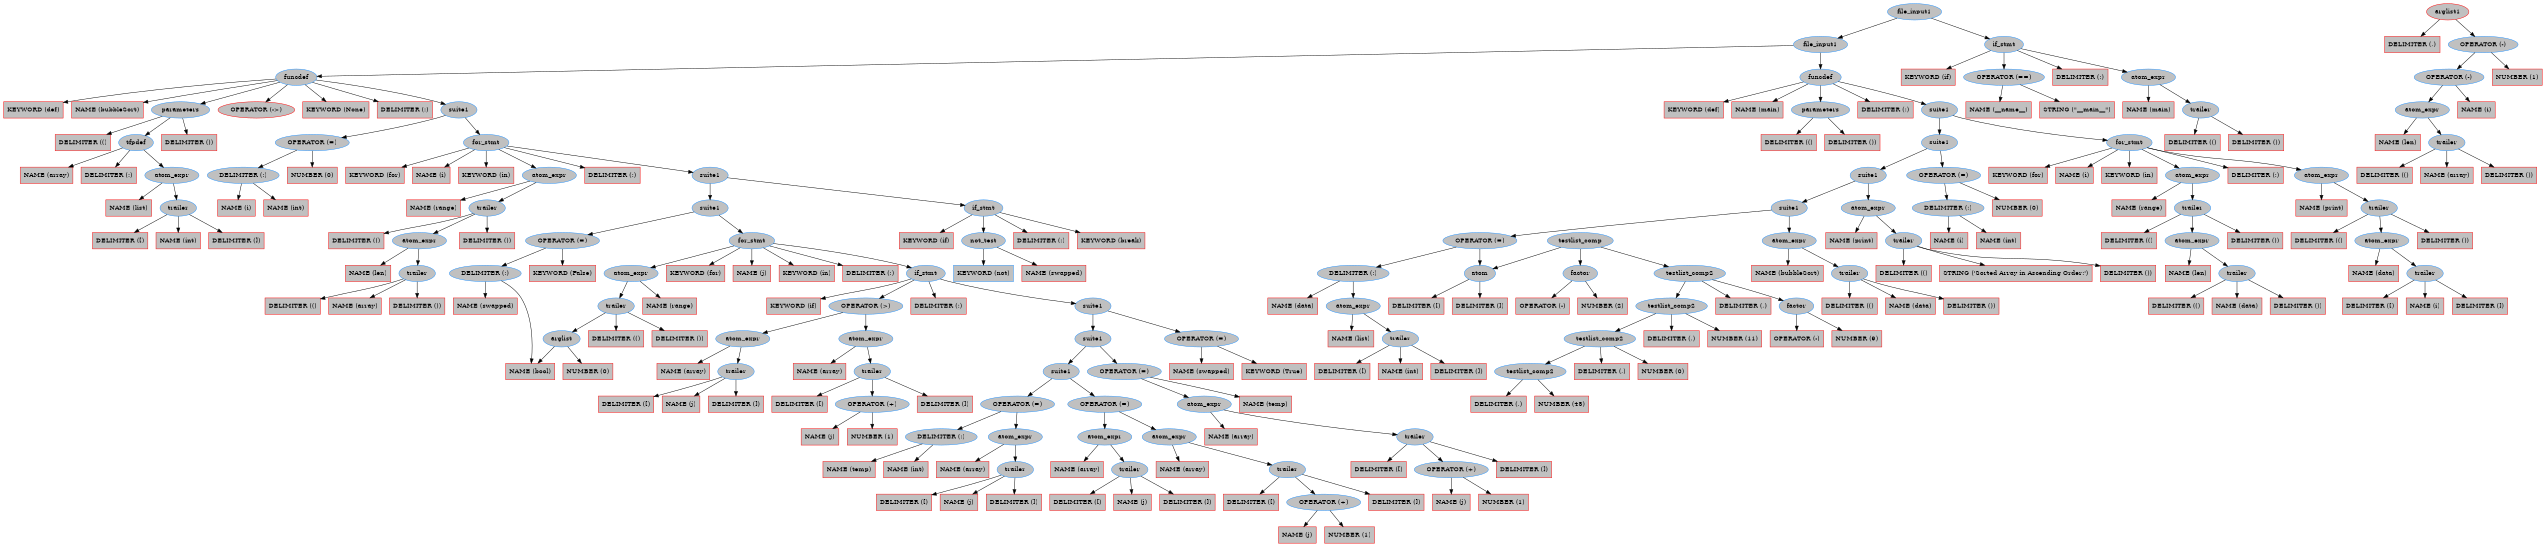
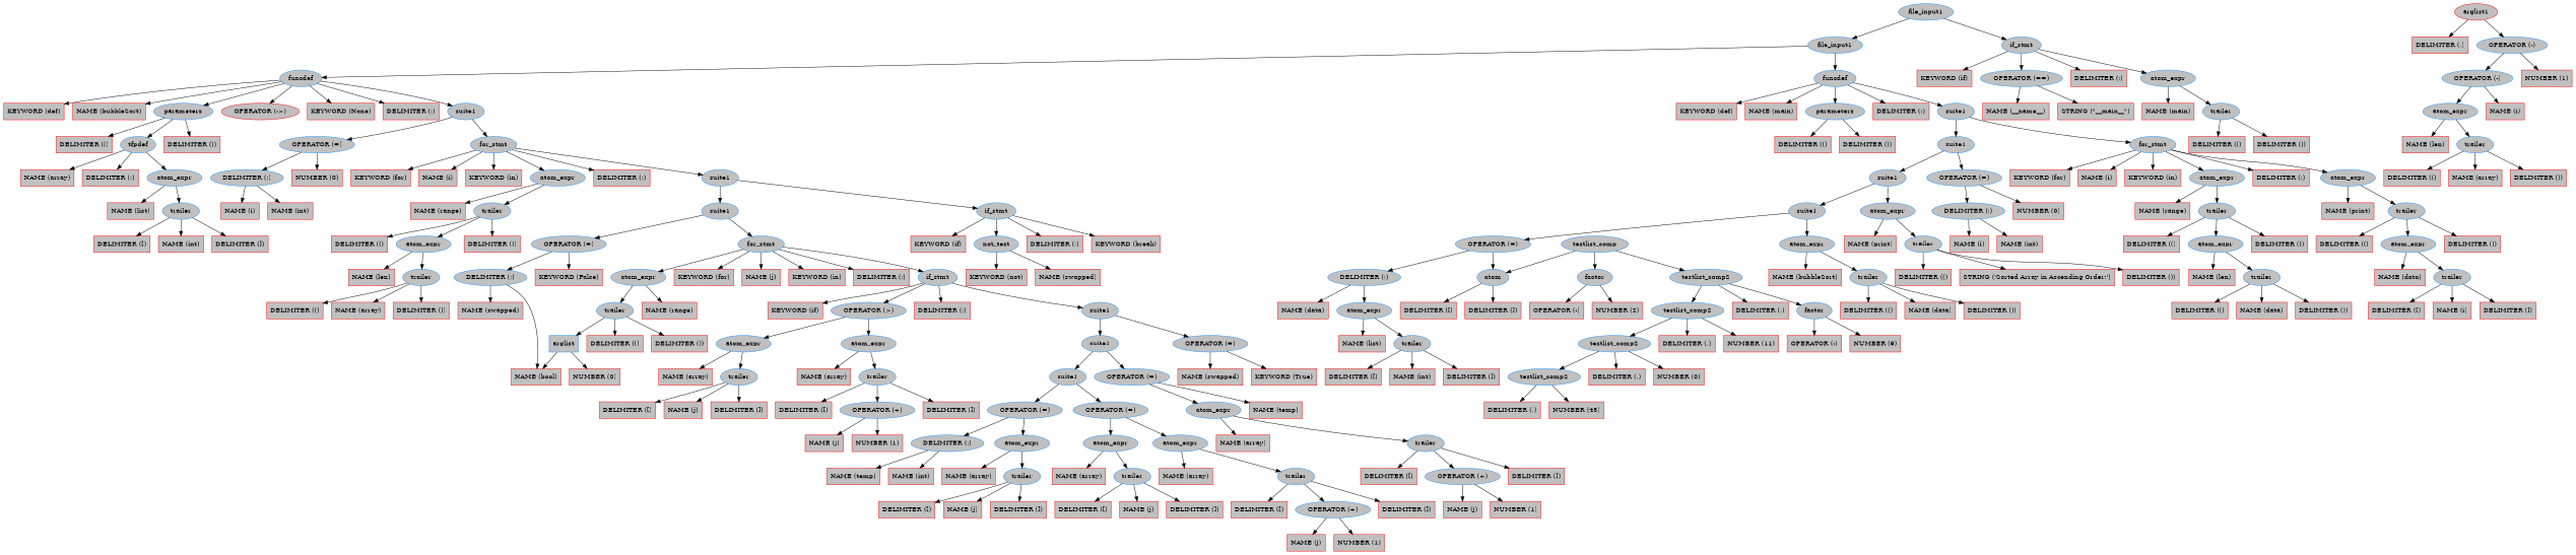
  digraph {
    node [color=red fillcolor=grey shape=box style=filled]
    n1 [color=dodgerblue label=file_input1 shape=ellipse]
    n2 [color=dodgerblue label=file_input1 shape=ellipse]
    n3 [color=dodgerblue label=if_stmt shape=ellipse]
    n4 [color=dodgerblue label=funcdef shape=ellipse]
    n5 [color=dodgerblue label=funcdef shape=ellipse]
    n6 [label="KEYWORD (if)"]
    n7 [color=dodgerblue label="OPERATOR (==)" shape=ellipse]
    n8 [label="DELIMITER (:)"]
    n9 [color=dodgerblue label=atom_expr shape=ellipse]
    n10 [label="KEYWORD (def)"]
    n11 [label="NAME (bubbleSort)"]
    n12 [color=dodgerblue label=parameters shape=ellipse]
    n13 [label="OPERATOR (->)" shape=ellipse]
    n14 [label="KEYWORD (None)"]
    n15 [label="DELIMITER (:)"]
    n16 [color=dodgerblue label=suite1 shape=ellipse]
    n17 [label="KEYWORD (def)"]
    n18 [label="NAME (main)"]
    n19 [color=dodgerblue label=parameters shape=ellipse]
    n20 [label="DELIMITER (:)"]
    n21 [color=dodgerblue label=suite1 shape=ellipse]
    n22 [label="DELIMITER (()"]
    n23 [color=dodgerblue label=tfpdef shape=ellipse]
    n24 [label="DELIMITER ())"]
    n25 [color=dodgerblue label="OPERATOR (=)" shape=ellipse]
    n26 [color=dodgerblue label=for_stmt shape=ellipse]
    n27 [label="NAME (array)"]
    n28 [label="DELIMITER (:)"]
    n29 [color=dodgerblue label=atom_expr shape=ellipse]
    n30 [label="NAME (list)"]
    n31 [color=dodgerblue label=trailer shape=ellipse]
    n32 [label="DELIMITER ([)"]
    n33 [label="NAME (int)"]
    n34 [label="DELIMITER (])"]
    n35 [color=dodgerblue label="DELIMITER (:)" shape=ellipse]
    n36 [label="NUMBER (0)"]
    n37 [label="KEYWORD (for)"]
    n38 [label="NAME (i)"]
    n39 [label="KEYWORD (in)"]
    n40 [color=dodgerblue label=atom_expr shape=ellipse]
    n41 [label="DELIMITER (:)"]
    n42 [color=dodgerblue label=suite1 shape=ellipse]
    n43 [label="NAME (i)"]
    n44 [label="NAME (int)"]
    n45 [label="NAME (range)"]
    n46 [color=dodgerblue label=trailer shape=ellipse]
    n47 [color=dodgerblue label=suite1 shape=ellipse]
    n48 [color=dodgerblue label=if_stmt shape=ellipse]
    n49 [label="DELIMITER (()"]
    n50 [color=dodgerblue label=atom_expr shape=ellipse]
    n51 [label="DELIMITER ())"]
    n52 [label="NAME (len)"]
    n53 [color=dodgerblue label=trailer shape=ellipse]
    n54 [label="DELIMITER (()"]
    n55 [label="NAME (array)"]
    n56 [label="DELIMITER ())"]
    n57 [color=dodgerblue label="OPERATOR (=)" shape=ellipse]
    n58 [color=dodgerblue label=for_stmt shape=ellipse]
    n59 [label="KEYWORD (if)"]
    n60 [color=dodgerblue label=not_test shape=ellipse]
    n61 [label="DELIMITER (:)"]
    n62 [label="KEYWORD (break)"]
    n63 [color=dodgerblue label="DELIMITER (:)" shape=ellipse]
    n64 [label="KEYWORD (False)"]
    n65 [label="KEYWORD (for)"]
    n66 [label="NAME (j)"]
    n67 [label="KEYWORD (in)"]
    n68 [color=dodgerblue label=atom_expr shape=ellipse]
    n69 [label="DELIMITER (:)"]
    n70 [color=dodgerblue label=if_stmt shape=ellipse]
    n71 [label="NAME (swapped)"]
    n72 [label="NAME (bool)"]
    n73 [label="NAME (range)"]
    n74 [color=dodgerblue label=trailer shape=ellipse]
    n75 [label="KEYWORD (if)"]
    n76 [color=dodgerblue label="OPERATOR (>)" shape=ellipse]
    n77 [label="DELIMITER (:)"]
    n78 [color=dodgerblue label=suite1 shape=ellipse]
    n79 [label="DELIMITER (()"]
-   n80 [color=dodgerblue label=arglist shape=ellipse]
+   n80 [color=dodgerblue label=arglist]
    n81 [label="DELIMITER ())"]
    n82 [label="NUMBER (0)"]
    n83 [label=arglist1 shape=ellipse]
    n84 [label="DELIMITER (,)"]
    n85 [color=dodgerblue label="OPERATOR (-)" shape=ellipse]
    n86 [color=dodgerblue label="OPERATOR (-)" shape=ellipse]
    n87 [label="NUMBER (1)"]
    n88 [color=dodgerblue label=atom_expr shape=ellipse]
    n89 [label="NAME (i)"]
    n90 [label="NAME (len)"]
    n91 [color=dodgerblue label=trailer shape=ellipse]
    n92 [label="DELIMITER (()"]
    n93 [label="NAME (array)"]
    n94 [label="DELIMITER ())"]
    n95 [color=dodgerblue label=atom_expr shape=ellipse]
    n96 [color=dodgerblue label=atom_expr shape=ellipse]
    n97 [color=dodgerblue label=suite1 shape=ellipse]
    n98 [color=dodgerblue label="OPERATOR (=)" shape=ellipse]
    n99 [label="NAME (array)"]
    n100 [color=dodgerblue label=trailer shape=ellipse]
    n101 [label="NAME (array)"]
    n102 [color=dodgerblue label=trailer shape=ellipse]
    n103 [label="DELIMITER ([)"]
    n104 [label="NAME (j)"]
    n105 [label="DELIMITER (])"]
    n106 [label="DELIMITER ([)"]
    n107 [color=dodgerblue label="OPERATOR (+)" shape=ellipse]
    n108 [label="DELIMITER (])"]
    n109 [label="NAME (j)"]
    n110 [label="NUMBER (1)"]
    n111 [color=dodgerblue label=suite1 shape=ellipse]
    n112 [color=dodgerblue label="OPERATOR (=)" shape=ellipse]
    n113 [label="NAME (swapped)"]
    n114 [label="KEYWORD (True)"]
    n115 [color=dodgerblue label="OPERATOR (=)" shape=ellipse]
    n116 [color=dodgerblue label="OPERATOR (=)" shape=ellipse]
    n117 [color=dodgerblue label=atom_expr shape=ellipse]
    n118 [label="NAME (temp)"]
    n119 [color=dodgerblue label="DELIMITER (:)" shape=ellipse]
    n120 [color=dodgerblue label=atom_expr shape=ellipse]
    n121 [color=dodgerblue label=atom_expr shape=ellipse]
    n122 [color=dodgerblue label=atom_expr shape=ellipse]
    n123 [label="NAME (temp)"]
    n124 [label="NAME (int)"]
    n125 [label="NAME (array)"]
    n126 [color=dodgerblue label=trailer shape=ellipse]
    n127 [label="DELIMITER ([)"]
    n128 [label="NAME (j)"]
    n129 [label="DELIMITER (])"]
    n130 [label="NAME (array)"]
    n131 [color=dodgerblue label=trailer shape=ellipse]
    n132 [label="NAME (array)"]
    n133 [color=dodgerblue label=trailer shape=ellipse]
    n134 [label="DELIMITER ([)"]
    n135 [label="NAME (j)"]
    n136 [label="DELIMITER (])"]
    n137 [label="DELIMITER ([)"]
    n138 [color=dodgerblue label="OPERATOR (+)" shape=ellipse]
    n139 [label="DELIMITER (])"]
    n140 [label="NAME (j)"]
    n141 [label="NUMBER (1)"]
    n142 [label="NAME (array)"]
    n143 [color=dodgerblue label=trailer shape=ellipse]
    n144 [label="DELIMITER ([)"]
    n145 [color=dodgerblue label="OPERATOR (+)" shape=ellipse]
    n146 [label="DELIMITER (])"]
    n147 [label="NAME (j)"]
    n148 [label="NUMBER (1)"]
-   n149 [color=dodgerblue label="KEYWORD (not)"]
+   n149 [label="KEYWORD (not)"]
    n150 [label="NAME (swapped)"]
    n151 [label="DELIMITER (()"]
    n152 [label="DELIMITER ())"]
    n153 [color=dodgerblue label=suite1 shape=ellipse]
    n154 [color=dodgerblue label=for_stmt shape=ellipse]
    n155 [color=dodgerblue label=suite1 shape=ellipse]
    n156 [color=dodgerblue label="OPERATOR (=)" shape=ellipse]
    n157 [label="KEYWORD (for)"]
    n158 [label="NAME (i)"]
    n159 [label="KEYWORD (in)"]
    n160 [color=dodgerblue label=atom_expr shape=ellipse]
    n161 [label="DELIMITER (:)"]
    n162 [color=dodgerblue label=atom_expr shape=ellipse]
    n163 [color=dodgerblue label=suite1 shape=ellipse]
    n164 [color=dodgerblue label=atom_expr shape=ellipse]
    n165 [color=dodgerblue label="DELIMITER (:)" shape=ellipse]
    n166 [label="NUMBER (0)"]
    n167 [color=dodgerblue label="OPERATOR (=)" shape=ellipse]
    n168 [color=dodgerblue label=atom_expr shape=ellipse]
    n169 [label="NAME (print)"]
    n170 [color=dodgerblue label=trailer shape=ellipse]
    n171 [color=dodgerblue label="DELIMITER (:)" shape=ellipse]
    n172 [color=dodgerblue label=atom shape=ellipse]
    n173 [label="NAME (bubbleSort)"]
    n174 [color=dodgerblue label=trailer shape=ellipse]
    n175 [label="NAME (data)"]
    n176 [color=dodgerblue label=atom_expr shape=ellipse]
    n177 [label="DELIMITER ([)"]
    n178 [label="DELIMITER (])"]
    n179 [label="NAME (list)"]
    n180 [color=dodgerblue label=trailer shape=ellipse]
    n181 [label="DELIMITER ([)"]
    n182 [label="NAME (int)"]
    n183 [label="DELIMITER (])"]
    n184 [color=dodgerblue label=testlist_comp shape=ellipse]
    n185 [color=dodgerblue label=factor shape=ellipse]
    n186 [color=dodgerblue label=testlist_comp2 shape=ellipse]
    n187 [label="OPERATOR (-)"]
    n188 [label="NUMBER (2)"]
    n189 [color=dodgerblue label=testlist_comp2 shape=ellipse]
    n190 [label="DELIMITER (,)"]
    n191 [color=dodgerblue label=factor shape=ellipse]
    n192 [color=dodgerblue label=testlist_comp2 shape=ellipse]
    n193 [label="DELIMITER (,)"]
    n194 [label="NUMBER (11)"]
    n195 [label="OPERATOR (-)"]
    n196 [label="NUMBER (9)"]
    n197 [color=dodgerblue label=testlist_comp2 shape=ellipse]
    n198 [label="DELIMITER (,)"]
    n199 [label="NUMBER (0)"]
    n200 [label="DELIMITER (,)"]
    n201 [label="NUMBER (45)"]
    n202 [label="DELIMITER (()"]
    n203 [label="NAME (data)"]
    n204 [label="DELIMITER ())"]
    n205 [label="DELIMITER (()"]
    n206 [label="STRING ('Sorted Array in Ascending Order:')"]
    n207 [label="DELIMITER ())"]
    n208 [label="NAME (i)"]
    n209 [label="NAME (int)"]
    n210 [label="NAME (range)"]
    n211 [color=dodgerblue label=trailer shape=ellipse]
    n212 [label="NAME (print)"]
    n213 [color=dodgerblue label=trailer shape=ellipse]
    n214 [label="DELIMITER (()"]
    n215 [color=dodgerblue label=atom_expr shape=ellipse]
    n216 [label="DELIMITER ())"]
    n217 [label="NAME (len)"]
    n218 [color=dodgerblue label=trailer shape=ellipse]
    n219 [label="DELIMITER (()"]
    n220 [label="NAME (data)"]
    n221 [label="DELIMITER ())"]
    n222 [label="DELIMITER (()"]
    n223 [color=dodgerblue label=atom_expr shape=ellipse]
    n224 [label="DELIMITER ())"]
    n225 [label="NAME (data)"]
    n226 [color=dodgerblue label=trailer shape=ellipse]
    n227 [label="DELIMITER ([)"]
    n228 [label="NAME (i)"]
    n229 [label="DELIMITER (])"]
    n230 [label="NAME (__name__)"]
    n231 [label="STRING (\"__main__\")"]
    n232 [label="NAME (main)"]
    n233 [color=dodgerblue label=trailer shape=ellipse]
    n234 [label="DELIMITER (()"]
    n235 [label="DELIMITER ())"]
    n1 -> n2
    n1 -> n3
    n2 -> n4
    n2 -> n5
    n3 -> n6
    n3 -> n7
    n3 -> n8
    n3 -> n9
    n4 -> n10
    n4 -> n11
    n4 -> n12
    n4 -> n13
    n4 -> n14
    n4 -> n15
    n4 -> n16
    n5 -> n17
    n5 -> n18
    n5 -> n19
    n5 -> n20
    n5 -> n21
    n7 -> n230
    n7 -> n231
    n9 -> n232
    n9 -> n233
    n12 -> n22
    n12 -> n23
    n12 -> n24
    n16 -> n25
    n16 -> n26
    n19 -> n151
    n19 -> n152
    n21 -> n153
    n21 -> n154
    n23 -> n27
    n23 -> n28
    n23 -> n29
    n25 -> n35
    n25 -> n36
    n26 -> n37
    n26 -> n38
    n26 -> n39
    n26 -> n40
    n26 -> n41
    n26 -> n42
    n29 -> n30
    n29 -> n31
    n31 -> n32
    n31 -> n33
    n31 -> n34
    n35 -> n43
    n35 -> n44
    n40 -> n45
    n40 -> n46
    n42 -> n47
    n42 -> n48
    n46 -> n49
    n46 -> n50
    n46 -> n51
    n47 -> n57
    n47 -> n58
    n48 -> n59
    n48 -> n60
    n48 -> n61
    n48 -> n62
    n50 -> n52
    n50 -> n53
    n53 -> n54
    n53 -> n55
    n53 -> n56
    n57 -> n63
    n57 -> n64
    n58 -> n65
    n58 -> n66
    n58 -> n67
    n58 -> n68
    n58 -> n69
    n58 -> n70
    n60 -> n149
    n60 -> n150
    n63 -> n71
    n63 -> n72
    n68 -> n73
    n68 -> n74
    n70 -> n75
    n70 -> n76
    n70 -> n77
    n70 -> n78
    n74 -> n79
    n74 -> n80
    n74 -> n81
    n76 -> n95
    n76 -> n96
    n78 -> n97
    n78 -> n98
    n80 -> n72
    n80 -> n82
    n83 -> n84
    n83 -> n85
    n85 -> n86
    n85 -> n87
    n86 -> n88
    n86 -> n89
    n88 -> n90
    n88 -> n91
    n91 -> n92
    n91 -> n93
    n91 -> n94
    n95 -> n99
    n95 -> n100
    n96 -> n101
    n96 -> n102
    n97 -> n111
    n97 -> n112
    n98 -> n113
    n98 -> n114
    n100 -> n103
    n100 -> n104
    n100 -> n105
    n102 -> n106
    n102 -> n107
    n102 -> n108
    n107 -> n109
    n107 -> n110
    n111 -> n115
    n111 -> n116
    n112 -> n117
    n112 -> n118
    n115 -> n119
    n115 -> n120
    n116 -> n121
    n116 -> n122
    n117 -> n142
    n117 -> n143
    n119 -> n123
    n119 -> n124
    n120 -> n125
    n120 -> n126
    n121 -> n130
    n121 -> n131
    n122 -> n132
    n122 -> n133
    n126 -> n127
    n126 -> n128
    n126 -> n129
    n131 -> n134
    n131 -> n135
    n131 -> n136
    n133 -> n137
    n133 -> n138
    n133 -> n139
    n138 -> n140
    n138 -> n141
    n143 -> n144
    n143 -> n145
    n143 -> n146
    n145 -> n147
    n145 -> n148
    n153 -> n155
    n153 -> n156
    n154 -> n157
    n154 -> n158
    n154 -> n159
    n154 -> n160
    n154 -> n161
    n154 -> n162
    n155 -> n163
    n155 -> n164
    n156 -> n165
    n156 -> n166
    n160 -> n210
    n160 -> n211
    n162 -> n212
    n162 -> n213
    n163 -> n167
    n163 -> n168
    n164 -> n169
    n164 -> n170
    n165 -> n208
    n165 -> n209
    n167 -> n171
    n167 -> n172
    n168 -> n173
    n168 -> n174
    n170 -> n205
    n170 -> n206
    n170 -> n207
    n171 -> n175
    n171 -> n176
    n172 -> n177
    n172 -> n178
    n174 -> n202
    n174 -> n203
    n174 -> n204
    n176 -> n179
    n176 -> n180
    n180 -> n181
    n180 -> n182
    n180 -> n183
    n184 -> n172
    n184 -> n185
    n184 -> n186
    n185 -> n187
    n185 -> n188
    n186 -> n189
    n186 -> n190
    n186 -> n191
    n189 -> n192
    n189 -> n193
    n189 -> n194
    n191 -> n195
    n191 -> n196
    n192 -> n197
    n192 -> n198
    n192 -> n199
    n197 -> n200
    n197 -> n201
    n211 -> n214
    n211 -> n215
    n211 -> n216
    n213 -> n222
    n213 -> n223
    n213 -> n224
    n215 -> n217
    n215 -> n218
    n218 -> n219
    n218 -> n220
    n218 -> n221
    n223 -> n225
    n223 -> n226
    n226 -> n227
    n226 -> n228
    n226 -> n229
    n233 -> n234
    n233 -> n235
  }
